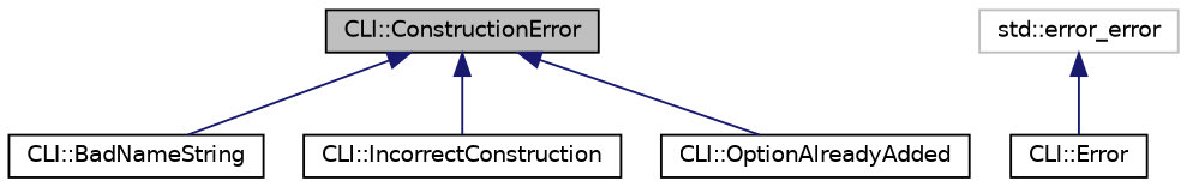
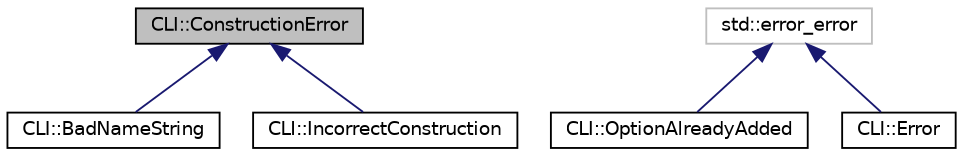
  digraph {
    node [color=black fillcolor=white fontname=Helvetica fontsize=10 shape=record style=filled]
    edge [color=midnightblue dir=back fontname=Helvetica fontsize=10 labelfontname=Helvetica labelfontsize=10 style=solid]
    n1 [fillcolor=grey75 fontcolor=black height=0.2 label="CLI::ConstructionError" width=0.4]
    n2 [height=0.2 label="CLI::BadNameString" width=0.4]
    n3 [height=0.2 label="CLI::IncorrectConstruction" width=0.4]
    n4 [height=0.2 label="CLI::OptionAlreadyAdded" width=0.4]
    n5 [height=0.2 label="CLI::Error" width=0.4]
    n6 [color=grey75 height=0.2 label="std::error_error" width=0.4]
    n1 -> n2
    n1 -> n3
-   n1 -> n4
+   n6 -> n4
    n6 -> n5
  }
